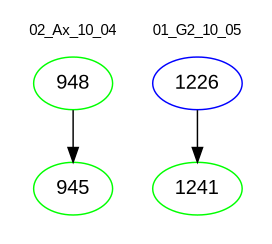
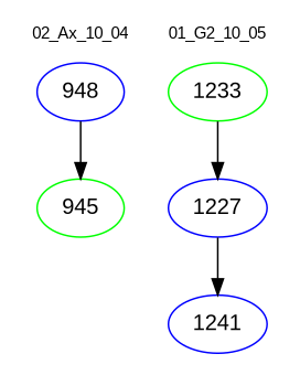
  digraph {
    fontname="Liberation Sans"
    node [color=green fontname="Liberation Sans"]
    edge [color=black fontname="Liberation Sans"]
-   n1 [label=948]
+   n1 [color=blue label=948]
    n2 [label=945]
-   n4 [color=blue label=1226]
-   n5 [label=1241]
+   n3 [label=1233]
+   n4 [color=blue label=1227]
+   n5 [color=blue label=1241]
    subgraph cluster_1 {
      color=white
      fontsize=10
      label="02_Ax_10_04"
      n1
      n2
    }
    subgraph cluster_2 {
      color=white
      fontsize=10
      label="01_G2_10_05"
+     n3
      n4
      n5
    }
    n1 -> n2
+   n3 -> n4
    n4 -> n5
  }
